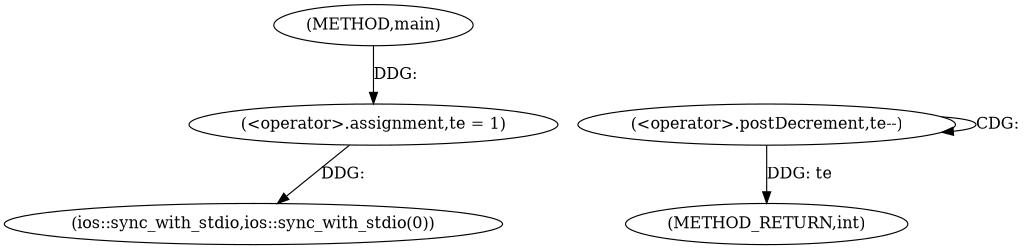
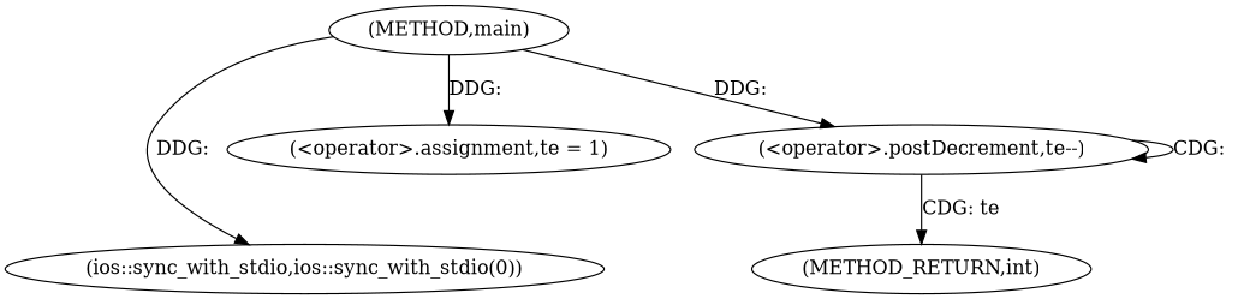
  digraph {
    n1 [label="(METHOD,main)"]
    n2 [label="(ios::sync_with_stdio,ios::sync_with_stdio(0))"]
    n3 [label="(<operator>.assignment,te = 1)"]
    n4 [label="(<operator>.postDecrement,te--)"]
    n5 [label="(METHOD_RETURN,int)"]
-   n3 -> n2 [label="DDG: "]
+   n1 -> n2 [label="DDG: "]
    n1 -> n3 [label="DDG: "]
+   n1 -> n4 [label="DDG: "]
    n4 -> n4 [label="CDG: "]
-   n4 -> n5 [label="DDG: te"]
+   n4 -> n5 [label="CDG: te"]
  }
